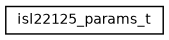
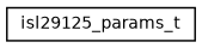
  digraph {
    rankdir=LR
-   n1 [color=black fillcolor=white fontname=Helvetica fontsize=10 height=0.2 label=isl22125_params_t shape=record style=filled width=0.4]
+   n1 [color=black fillcolor=white fontname=Helvetica fontsize=10 height=0.2 label=isl29125_params_t shape=record style=filled width=0.4]
  }
